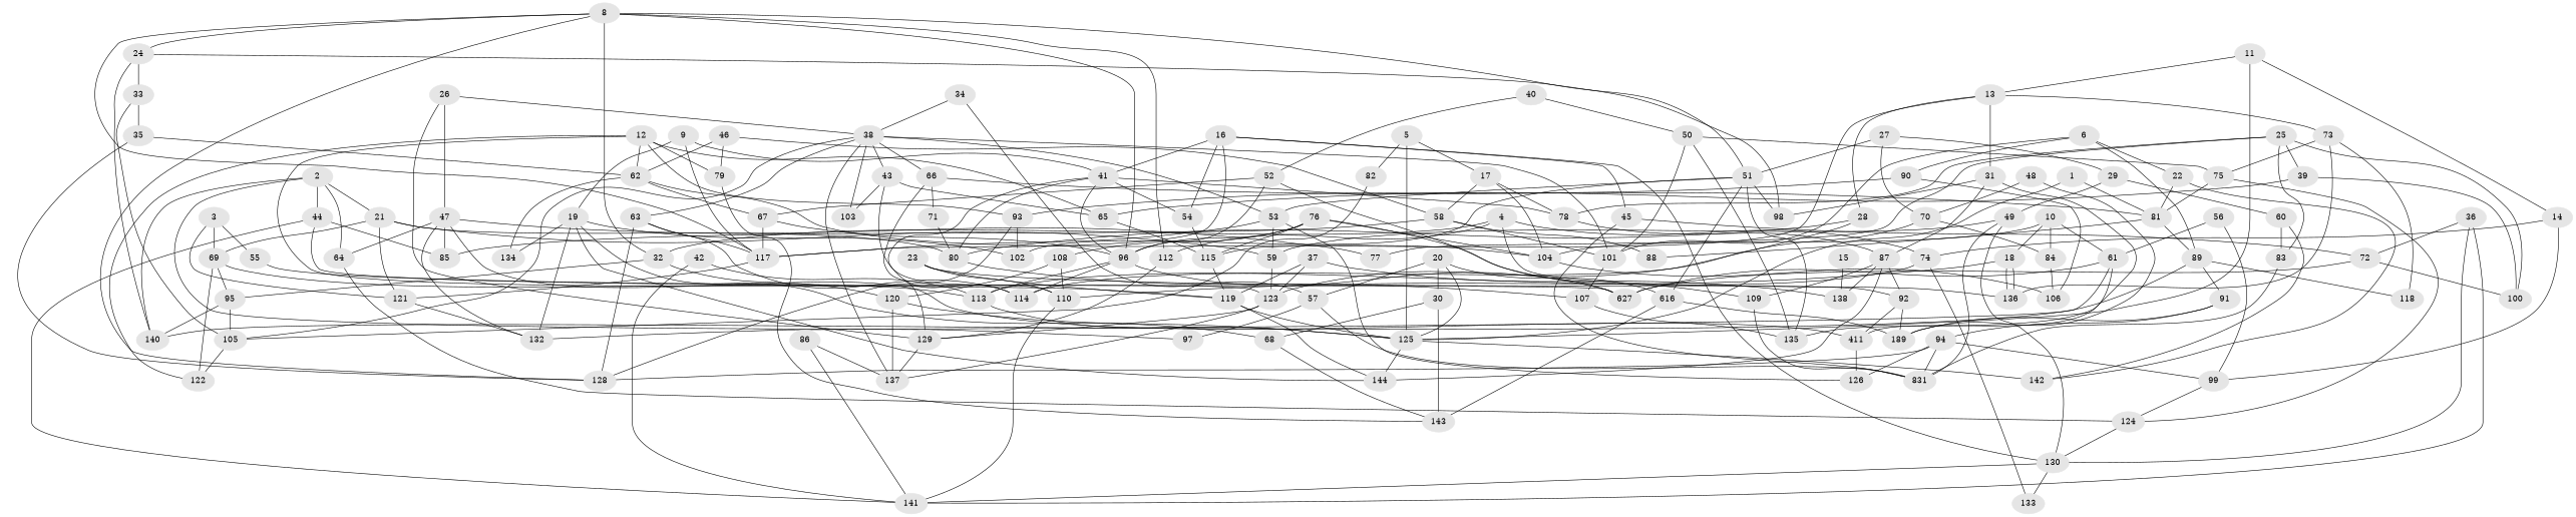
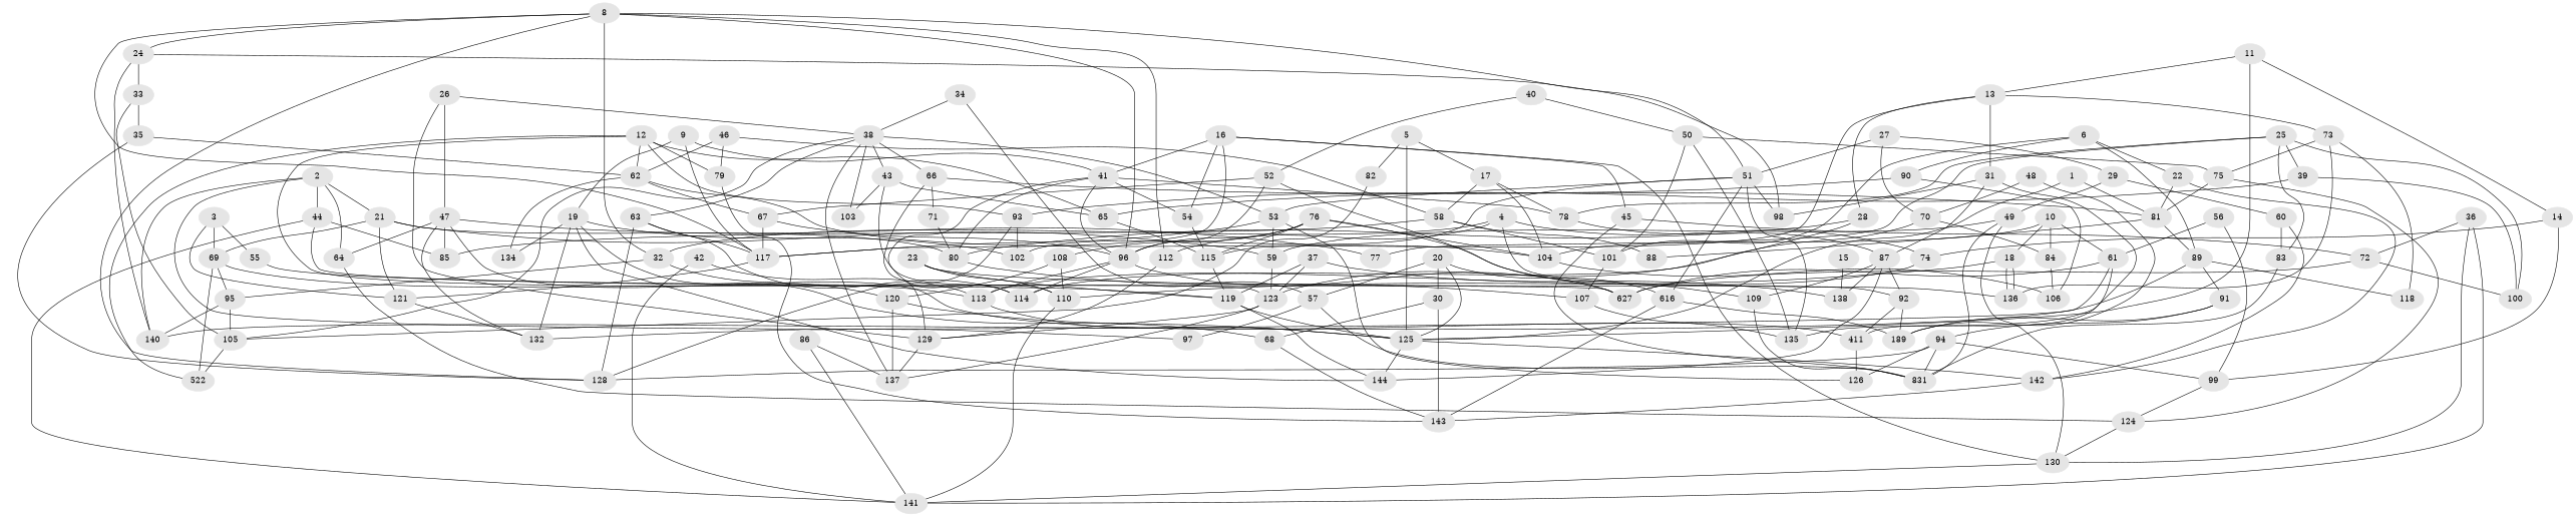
  graph {
    node [color=gray90 style=filled]
    1
    81
    125
    89
    88
    144
    142
    2
    21
    44
    64
    97
    140
    69
    121
    80
    59
    141
    85
    n20 [label=627]
    124
    3
    55
    119
-   122
+   122 [label=522]
    95
    113
    132
    4
    32
    74
    92
    112
    120
-   133
    n36 [label=411]
    n37 [label=189]
    129
    5
    17
    82
    104
    58
    78
    105
    6
    22
    90
    101
    118
    91
    93
    106
    107
    11
    13
    14
    15
    138
    8
    24
    51
    96
    117
    128
    33
    98
    102
    n69 [label=616]
    135
    53
    114
    9
    19
    41
    68
    134
    54
    10
    18
    61
    84
    110
    136
    28
    31
    73
    115
    99
    12
    62
    65
    79
    123
    67
    143
    137
    87
    75
    16
    45
    130
    72
    n104 [label=831]
    20
    30
    57
    23
    35
    25
    39
    77
    83
    100
    26
    38
    47
    43
    63
    66
    103
    27
    29
    70
    49
    60
    109
    34
    36
    37
    126
    71
    40
    50
    52
    42
    46
    48
    56
    76
    108
    86
    94
    1 -- 81
    1 -- 125
    81 -- 89
    81 -- 88
    125 -- 144
    125 -- 142
    89 -- 140
    89 -- 118
    89 -- 91
+   142 -- 143
    2 -- 21
    2 -- 44
    2 -- 64
    2 -- 97
    2 -- 140
    21 -- 69
    21 -- 121
    21 -- 80
    21 -- 59
    44 -- 141
    44 -- 85
    44 -- n20
    64 -- 124
    69 -- 122
    69 -- 95
    69 -- 113
    121 -- 132
    80 -- 107
    59 -- 123
    124 -- 130
    3 -- 69
    3 -- 121
    3 -- 55
    55 -- 119
    119 -- 125
    119 -- 144
    95 -- 140
    95 -- 105
    113 -- 125
    4 -- 32
    4 -- 74
    4 -- 92
    4 -- 112
    32 -- 95
    32 -- 120
    74 -- 113
-   74 -- 133
    92 -- n36
    92 -- n37
    112 -- 129
    120 -- 125
    120 -- 137
    n36 -- 126
    129 -- 137
    5 -- 125
    5 -- 17
    5 -- 82
    17 -- 104
    17 -- 58
    17 -- 78
    82 -- 105
    104 -- 106
    58 -- 88
    58 -- 85
    58 -- 101
    78 -- 87
    105 -- 122
    6 -- 89
    6 -- 22
    6 -- 90
    6 -- 101
    22 -- 81
    22 -- 142
    90 -- 93
    90 -- 106
    101 -- 107
    91 -- n37
    91 -- 94
    93 -- 128
    93 -- 102
    107 -- 135
    11 -- 125
    11 -- 13
    11 -- 14
    13 -- 28
    13 -- 31
    13 -- 73
    13 -- 115
    14 -- 74
    14 -- 99
    15 -- 138
    8 -- 32
    8 -- 112
    8 -- 24
    8 -- 51
    8 -- 96
    8 -- 117
    8 -- 128
    24 -- 140
    24 -- 33
    24 -- 98
    51 -- 98
    51 -- 102
    51 -- n69
    51 -- 135
    51 -- 53
    96 -- n20
    96 -- 113
    96 -- 114
    117 -- 121
    33 -- 105
    33 -- 35
    n69 -- n37
    n69 -- 143
    53 -- 59
    53 -- 117
    53 -- 126
    9 -- 117
    9 -- 19
    9 -- 41
    19 -- 144
    19 -- 132
    19 -- 102
    19 -- 68
    19 -- 134
    41 -- 80
    41 -- 78
    41 -- 96
    41 -- 114
    41 -- 54
    68 -- 143
    54 -- 115
    10 -- 104
    10 -- 18
    10 -- 61
    10 -- 84
    18 -- 110
    18 -- 136
    18 -- 136
    61 -- n20
    61 -- 132
    61 -- n36
    84 -- 106
    110 -- 141
    28 -- 80
    28 -- 123
    31 -- 98
    31 -- 135
    31 -- 87
    73 -- 118
    73 -- 136
    73 -- 75
    115 -- 119
    99 -- 124
    12 -- 122
    12 -- 93
    12 -- 62
    12 -- 65
    12 -- 79
    12 -- 123
    62 -- 104
    62 -- 134
    62 -- 67
    65 -- 115
    79 -- 143
    123 -- 129
    123 -- 137
    67 -- 96
    67 -- 117
    87 -- 144
    87 -- 92
    87 -- 138
    87 -- 109
    75 -- 81
    75 -- 124
    16 -- 117
    16 -- 41
    16 -- 54
    16 -- 45
    16 -- 130
    45 -- 72
    45 -- n104
    130 -- 141
-   130 -- 133
    72 -- n20
    72 -- 100
    20 -- 125
    20 -- n69
    20 -- 30
    20 -- 57
    30 -- 68
    30 -- 143
    57 -- 97
    57 -- n104
    23 -- 119
    23 -- 110
    23 -- 136
    35 -- 128
    35 -- 62
    25 -- 78
    25 -- 39
    25 -- 77
    25 -- 83
    25 -- 100
    39 -- 65
    39 -- 100
    83 -- n104
    26 -- 129
    26 -- 38
    26 -- 47
    38 -- 105
-   38 -- 101
    38 -- 53
    38 -- 137
    38 -- 43
    38 -- 63
    38 -- 66
    38 -- 103
    47 -- 64
    47 -- 85
    47 -- 132
    47 -- n36
    47 -- 77
    43 -- 110
    43 -- 65
    43 -- 103
    63 -- 117
    63 -- 128
    63 -- 114
    66 -- 81
    66 -- 129
    66 -- 71
    27 -- 51
    27 -- 29
    27 -- 70
    29 -- 49
    29 -- 60
    70 -- 114
    70 -- 84
    49 -- 59
    49 -- 130
    49 -- n104
    60 -- 142
    60 -- 83
    109 -- n104
    34 -- 57
    34 -- 38
    36 -- 141
    36 -- 130
    36 -- 72
    37 -- 119
    37 -- 138
    37 -- 123
    71 -- 80
    40 -- 50
    40 -- 52
    50 -- 101
    50 -- 135
    50 -- 75
    52 -- n20
    52 -- 96
    52 -- 67
    42 -- 141
    42 -- 113
    46 -- 58
    46 -- 62
    46 -- 79
    48 -- n37
    48 -- 70
    56 -- 61
    56 -- 99
    76 -- 104
    76 -- 96
    76 -- 115
    76 -- 109
    76 -- 108
    108 -- 120
    108 -- 110
    86 -- 141
    86 -- 137
    94 -- 128
    94 -- 99
    94 -- n104
    94 -- 126
  }
